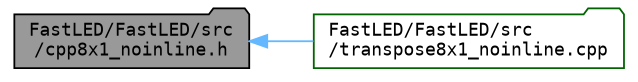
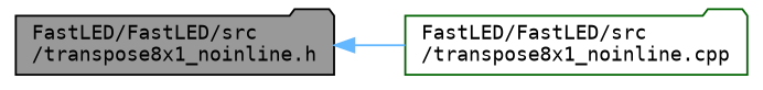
  digraph {
    rankdir=LR
    fontname="DejaVu Sans Mono"
    node [fontname="DejaVu Sans Mono" fontsize=10 shape=folder style=filled]
-   n1 [color=black fillcolor=grey60 fontcolor=black height=0.2 label="FastLED/FastLED/src\l/cpp8x1_noinline.h" width=0.4]
+   n1 [color=black fillcolor=grey60 fontcolor=black height=0.2 label="FastLED/FastLED/src\l/transpose8x1_noinline.h" width=0.4]
    n2 [color=darkgreen fillcolor=white height=0.2 label="FastLED/FastLED/src\l/transpose8x1_noinline.cpp" width=0.4]
    n1 -> n2 [color=steelblue1 dir=back fontname="DejaVu Sans Mono" fontsize=10 labelfontname=Helvetica labelfontsize=10 style=solid]
  }
